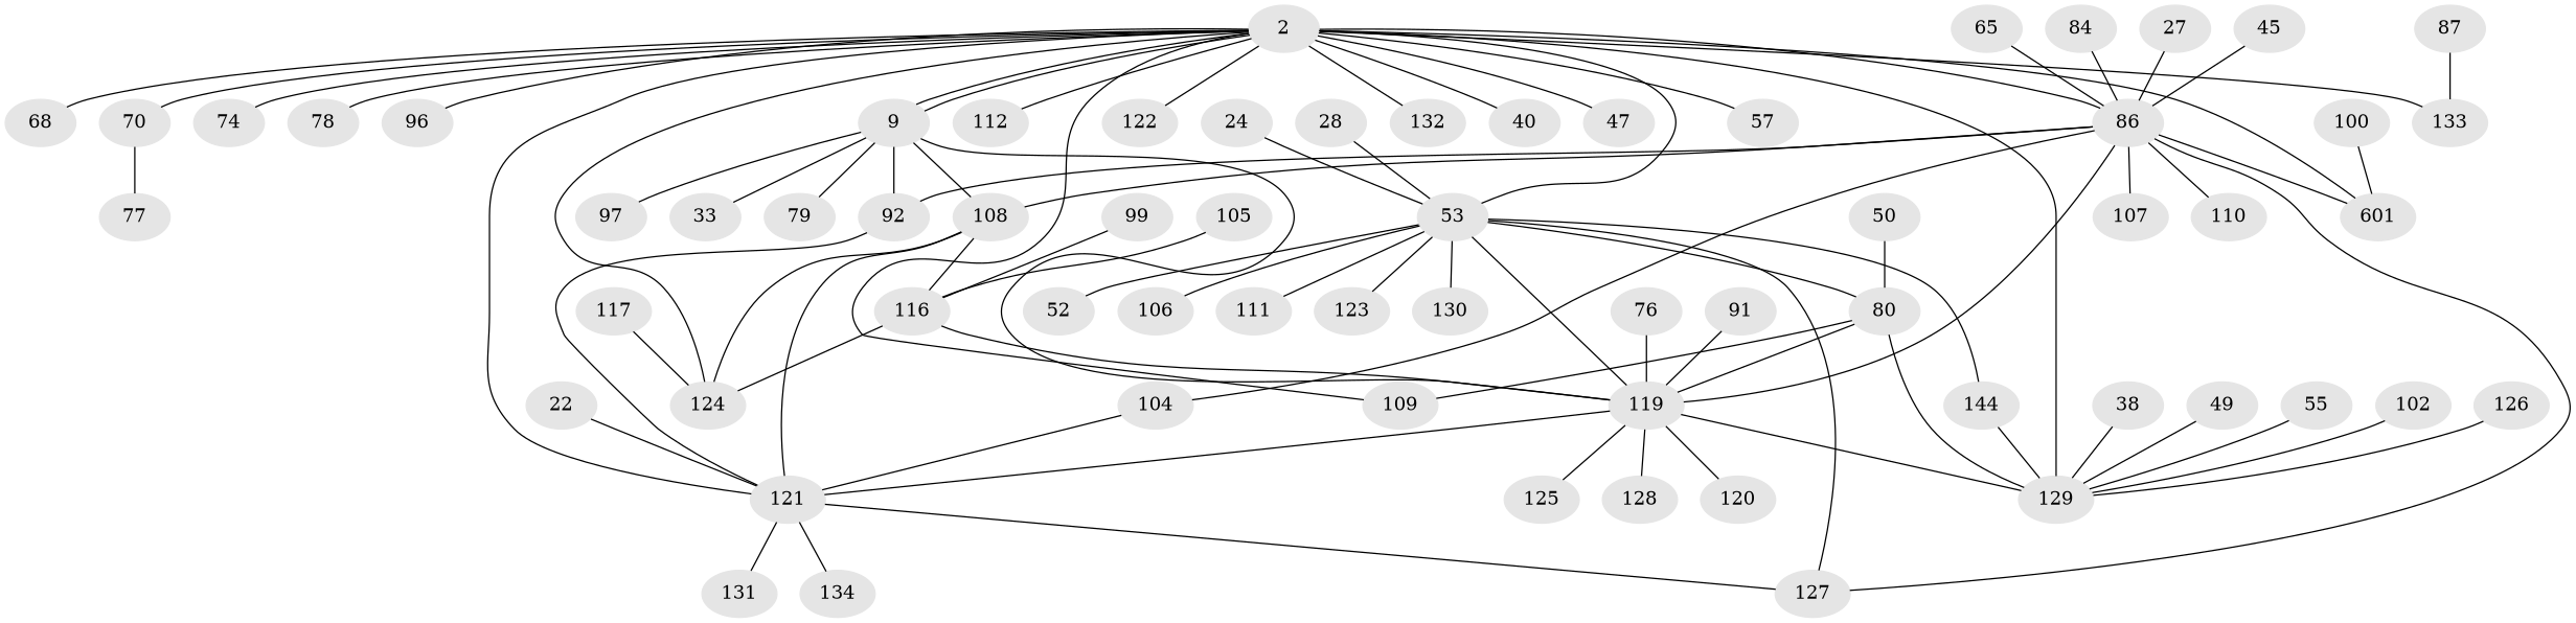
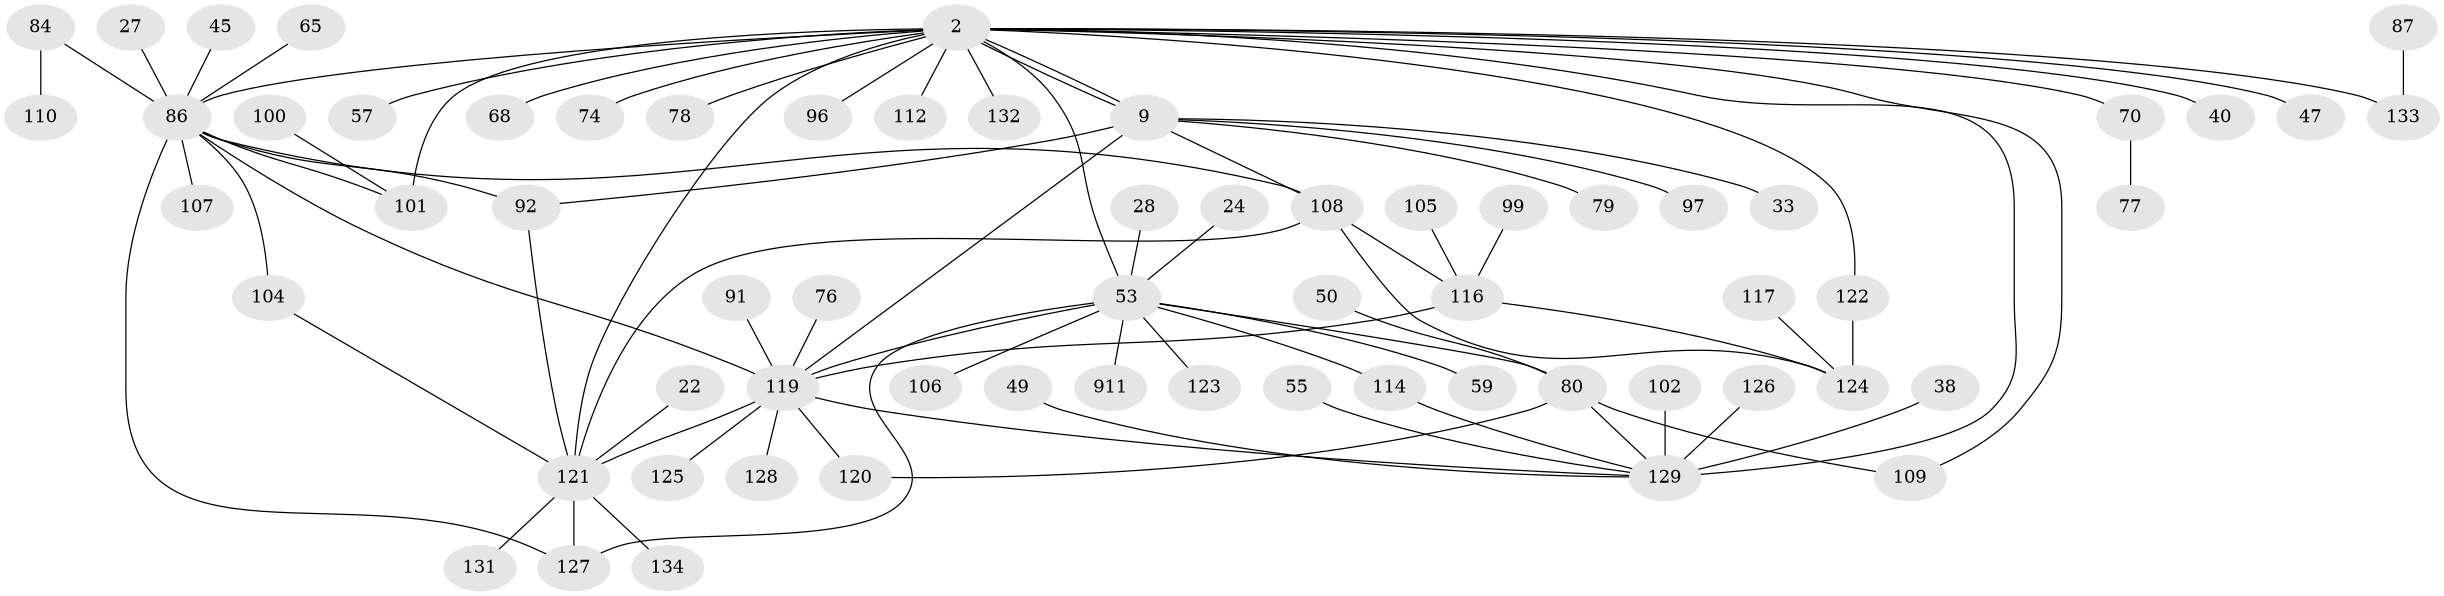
  graph {
    node [color=gray90 style=filled]
    9 [super="+7"]
    33
    79 [super="+16"]
    92 [super="+73+71"]
    97
    108
    119 [super="+98+113+115"]
    2
    40
    47 [super="+26"]
    53 [super="+3"]
    57 [super="+31"]
    68
    70 [super="+52"]
    74
    n16 [label=78]
    86 [super="+48+14"]
    96
-   101 [super="+90+60" label=601]
+   101 [super="+90+60"]
    109
    112
    121 [super="+15+20+43"]
    122 [super="+1"]
    124 [super="+56"]
    129 [super="+25+36+118"]
    132
    133 [super="+69"]
    80 [super="+13"]
-   59 [label=52]
+   59
    106 [super="+10"]
-   111
-   114 [label=144]
+   111 [label=911]
+   114
    123 [super="+11"]
    127 [super="+42"]
-   130
    77
    104 [super="+95"]
    107
    110
    131
    134
    116 [super="+67+89"]
    120
    125
    128
    22
    24
    27
    28 [super="+18"]
    38
    45
    49
    50
    55
    65
    76
    84 [super="+44"]
    87
    91
    99
    100
    102
    105
    117
    126
    9 -- 33
    9 -- 79
    9 -- 92
    9 -- 97
    9 -- 108
    9 -- 119
    92 -- 121
    108 -- 121
    108 -- 124
    108 -- 116
    119 -- 121 [weight=4]
    119 -- 129 [weight=2]
    119 -- 120
    119 -- 125
    119 -- 128
    2 -- 9 [weight=2]
    2 -- 9
    2 -- 40
    2 -- 47
    2 -- 53 [weight=2]
    2 -- 57 [weight=2]
    2 -- 68
    2 -- 70
    2 -- 74
    2 -- n16
    2 -- 86 [weight=3]
    2 -- 96
    2 -- 101 [weight=2]
    2 -- 109
    2 -- 112
    2 -- 121 [weight=4]
    2 -- 122
-   2 -- 124 [weight=2]
+   122 -- 124 [weight=2]
    2 -- 129 [weight=4]
    2 -- 132
    2 -- 133
    53 -- 119 [weight=2]
    53 -- 80 [weight=2]
    53 -- 59
    53 -- 106
    53 -- 111
    53 -- 114
    53 -- 123
    53 -- 127
-   53 -- 130
    70 -- 77
    86 -- 92
    86 -- 108
    86 -- 119 [weight=5]
    86 -- 101 [weight=2]
    86 -- 127
    86 -- 104
    86 -- 107
-   86 -- 110
+   84 -- 110
    121 -- 127
    121 -- 131
    121 -- 134
-   80 -- 119
+   80 -- 120
    80 -- 109
    80 -- 129
    114 -- 129
    104 -- 121
    116 -- 119
    116 -- 124
    22 -- 121
    24 -- 53
    27 -- 86
    28 -- 53
    38 -- 129
    45 -- 86
    49 -- 129
    50 -- 80
    55 -- 129
    65 -- 86
    76 -- 119
    84 -- 86
    87 -- 133
    91 -- 119
    99 -- 116
    100 -- 101
    102 -- 129
    105 -- 116
    117 -- 124
    126 -- 129
  }
